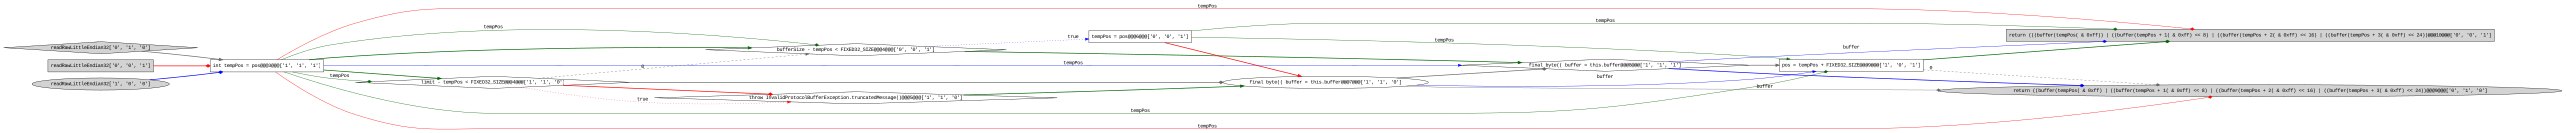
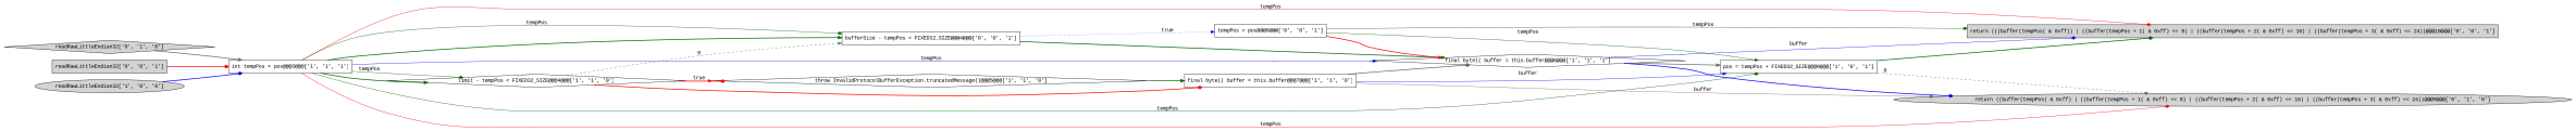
  digraph {
    fontname="Liberation Mono"
    rankdir=LR
    node [fillcolor=white fontname="Liberation Mono" shape=box style=filled]
    edge [arrowhead=diamond color=darkgreen fontname="Liberation Mono" style=bold]
    n1 [fillcolor=lightgray label="readRawLittleEndian32['0', '1', '0']" shape=diamond]
    n2 [label="int tempPos = pos@@@3@@@['1', '1', '1']"]
    n3 [label="final byte(( buffer = this.buffer@@@8@@@['1', '1', '1']" shape=diamond]
    n4 [label="pos = tempPos + FIXED32_SIZE@@@9@@@['1', '0', '1']"]
-   n5 [label="bufferSize - tempPos < FIXED32_SIZE@@@4@@@['0', '0', '1']" shape=diamond]
+   n5 [label="bufferSize - tempPos < FIXED32_SIZE@@@4@@@['0', '0', '1']"]
    n6 [label="limit - tempPos < FIXED32_SIZE@@@4@@@['1', '1', '0']" shape=diamond]
    n7 [fillcolor=lightgray label="return (((buffer(tempPos( & 0xff)) | ((buffer(tempPos + 1( & 0xff) << 8) | ((buffer(tempPos + 2( & 0xff) << 16) | ((buffer(tempPos + 3( & 0xff) << 24))@@@10@@@['0', '0', '1']"]
    n8 [fillcolor=lightgray label="return ((buffer(tempPos( & 0xff) | ((buffer(tempPos + 1( & 0xff) << 8) | ((buffer(tempPos + 2( & 0xff) << 16) | ((buffer(tempPos + 3( & 0xff) << 24))@@@9@@@['0', '1', '0']" shape=ellipse]
    n9 [label="tempPos = pos@@@6@@@['0', '0', '1']"]
    n10 [label="throw InvalidProtocolBufferException.truncatedMessage()@@@5@@@['1', '1', '0']" shape=diamond]
-   n11 [label="final byte(( buffer = this.buffer@@@7@@@['1', '1', '0']" shape=ellipse]
+   n11 [label="final byte(( buffer = this.buffer@@@7@@@['1', '1', '0']"]
    n12 [fillcolor=lightgray label="readRawLittleEndian32['0', '0', '1']"]
    n13 [fillcolor=lightgray label="readRawLittleEndian32['1', '0', '0']" shape=ellipse]
    n1 -> n2 [arrowhead=normal color=gray40]
    n2 -> n3 [arrowhead=normal color=blue label=tempPos style=solid]
    n2 -> n4 [label=tempPos style=solid]
    n2 -> n5 [label=tempPos style=solid]
    n2 -> n5 [arrowhead=normal]
    n2 -> n6 [arrowhead=normal]
    n2 -> n6 [label=tempPos style=solid]
    n2 -> n7 [color=red label=tempPos style=solid]
    n2 -> n8 [color=red label=tempPos style=solid]
    n3 -> n4 [arrowhead=normal color=gray40]
    n3 -> n7 [color=blue label=buffer style=solid]
    n3 -> n8 [color=blue]
    n4 -> n7
    n4 -> n8 [color=gray40 label=0 style=dashed]
    n5 -> n3 [arrowhead=normal]
    n5 -> n9 [arrowhead=normal color=blue label=true style=dotted]
    n6 -> n5 [arrowhead=normal color=gray40 label=0 style=dashed]
    n6 -> n10 [arrowhead=normal color=red label=true style=dotted]
    n6 -> n10 [color=red]
-   n6 -> n11 [color=gray40]
-   n9 -> n11 [arrowhead=normal color=red]
+   n6 -> n11 [color=red]
+   n9 -> n3 [arrowhead=normal color=red]
    n9 -> n4 [arrowhead=normal label=tempPos style=solid]
    n9 -> n7 [label=tempPos style=solid]
    n10 -> n11 [arrowhead=normal]
    n11 -> n3 [color=gray40]
    n11 -> n4 [arrowhead=normal color=blue label=buffer style=solid]
    n11 -> n8 [color=gray40 label=buffer style=solid]
    n12 -> n2 [color=red]
    n13 -> n2 [color=blue]
  }
